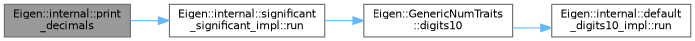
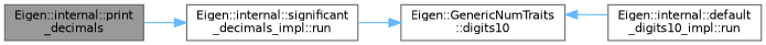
  digraph {
    rankdir=LR
    node [color=grey40 fillcolor=white fontname=Helvetica fontsize=10 shape=box style=filled]
    edge [color=steelblue1 fontname=Helvetica fontsize=10 labelfontname=Helvetica labelfontsize=10 style=solid]
    n1 [color=gray40 fillcolor=grey60 fontcolor=black height=0.2 label="Eigen::internal::print\l_decimals" width=0.4]
-   n2 [height=0.2 label="Eigen::internal::significant\l_significant_impl::run" width=0.4]
+   n2 [height=0.2 label="Eigen::internal::significant\l_decimals_impl::run" width=0.4]
    n3 [height=0.2 label="Eigen::GenericNumTraits\l::digits10" width=0.4]
    n4 [height=0.2 label="Eigen::internal::default\l_digits10_impl::run" width=0.4]
    n1 -> n2
    n2 -> n3
-   n3 -> n4
+   n4 -> n3
  }
